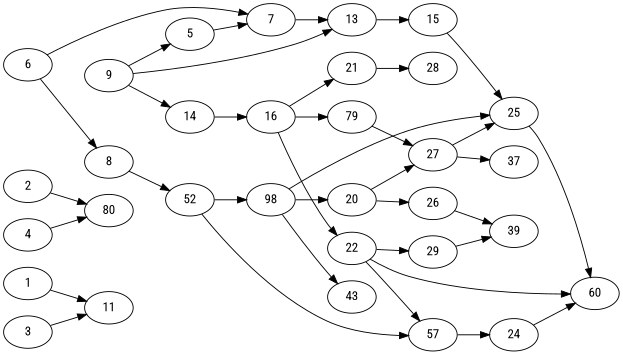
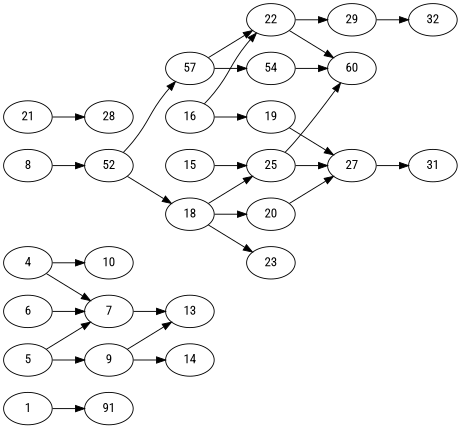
  digraph {
    fontname="Roboto Condensed"
    rankdir=LR
    node [alpha=0.11 fontname="Roboto Condensed"]
    edge [fontname="Roboto Condensed"]
    1 [alpha=0.12 expect_size=133415407192403328]
-   11 [expect_size=366493132183024640]
-   2 [alpha=0.19 expect_size=57066341163740430336]
-   10 [alpha=0.07 expect_size=786464594648726016 label=80]
-   3 [alpha=0.09 expect_size=33734975406456428]
+   11 [expect_size=366493132183024640 label=91]
+   10 [alpha=0.07 expect_size=786464594648726016]
    4 [alpha=0.10 expect_size=142326729883818917888]
    7 [alpha=0.16 expect_size=417009581675392576]
    13 [alpha=0.08 expect_size=2427325075861785]
    15 [alpha=0.06 expect_size=673301391207980597248]
    5 [expect_size=36982264301368736]
    9 [alpha=0.16 expect_size=742807475582910070784]
    14 [alpha=0.09 expect_size=23117131377803264000]
    16 [alpha=0.07 expect_size=991510627706793361408]
    6 [alpha=0.10 expect_size=124454733797637750784]
    8 [alpha=0.17 expect_size=10675688942585648]
    n16 [alpha=0.03 expect_size=160604854228682276864 label=52]
    n17 [alpha=0.01 expect_size=17402314633776364 label=57]
-   18 [expect_size=455268449058011456 label=98]
+   18 [expect_size=455268449058011456]
    25 [alpha=0.19 expect_size=1361786805093244416]
    22 [alpha=0.10 expect_size=1774154335698026496000]
-   24 [alpha=0.08 expect_size=1779161689921052213248]
+   24 [alpha=0.08 expect_size=1779161689921052213248 label=54]
    20 [alpha=0.15 expect_size=419856929513841600]
-   23 [alpha=0.06 expect_size=614595647836438659072 label=43]
-   19 [alpha=0.04 expect_size=871689474037203712 label=79]
+   23 [alpha=0.06 expect_size=614595647836438659072]
+   19 [alpha=0.04 expect_size=871689474037203712]
    21 [alpha=0.17 expect_size=300240265251896128]
    n26 [alpha=0.05 expect_size=1144362152243197824 label=60]
    29 [alpha=0.03 expect_size=90447174404935778304]
    27 [alpha=0.14 expect_size=19311074852797939712]
-   26 [alpha=0.13 expect_size=41178556668818224]
    28 [expect_size=695617930702841088]
-   31 [alpha=0.01 expect_size=2799714828887320 label=37]
-   32 [alpha=0.02 expect_size=233746720638295328 label=39]
+   31 [alpha=0.01 expect_size=2799714828887320]
+   32 [alpha=0.02 expect_size=233746720638295328]
    1 -> 11
-   2 -> 10
-   3 -> 11
    4 -> 10
+   4 -> 7
    7 -> 13
-   13 -> 15
    15 -> 25
    5 -> 7
-   9 -> 5
+   5 -> 9
    9 -> 13
    9 -> 14
-   14 -> 16
    16 -> 22
    16 -> 19
-   16 -> 21
    6 -> 7
-   6 -> 8
    8 -> n16
    n16 -> n17
    n16 -> 18
-   22 -> n17
+   n17 -> 22
    n17 -> 24
    18 -> 25
    18 -> 20
    18 -> 23
    25 -> n26
-   27 -> 25
+   25 -> 27
    22 -> n26
    22 -> 29
    24 -> n26
    20 -> 27
-   20 -> 26
    19 -> 27
    21 -> 28
    29 -> 32
    27 -> 31
-   26 -> 32
  }
